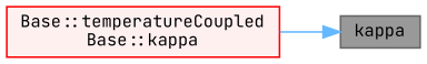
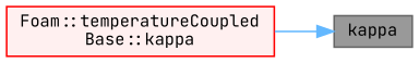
  digraph {
    rankdir=RL
    fontname="JetBrains Mono"
    node [fontname="JetBrains Mono" fontsize=10 shape=box style=filled]
    n1 [color=gray40 fillcolor=grey60 fontcolor=black height=0.2 label=kappa width=0.4]
-   n2 [color=red fillcolor="#FFF0F0" height=0.2 label="Base::temperatureCoupled\lBase::kappa" width=0.4]
+   n2 [color=red fillcolor="#FFF0F0" height=0.2 label="Foam::temperatureCoupled\lBase::kappa" width=0.4]
    n1 -> n2 [color=steelblue1 dir=back fontname="JetBrains Mono" fontsize=10 labelfontname=Helvetica labelfontsize=10 style=solid]
  }
